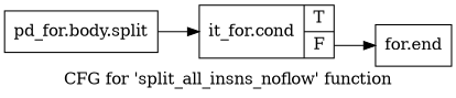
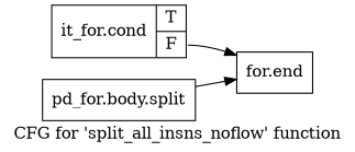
  digraph {
    label="CFG for 'split_all_insns_noflow' function"
    rankdir=LR
    node [shape=record]
    n1 [label="{it_for.cond|{<s0>T|<s1>F}}"]
    n2 [label="{for.end}"]
    n3 [label="{pd_for.body.split}"]
    n1 -> n2 [tailport=s1]
-   n3 -> n1
+   n3 -> n2
  }
